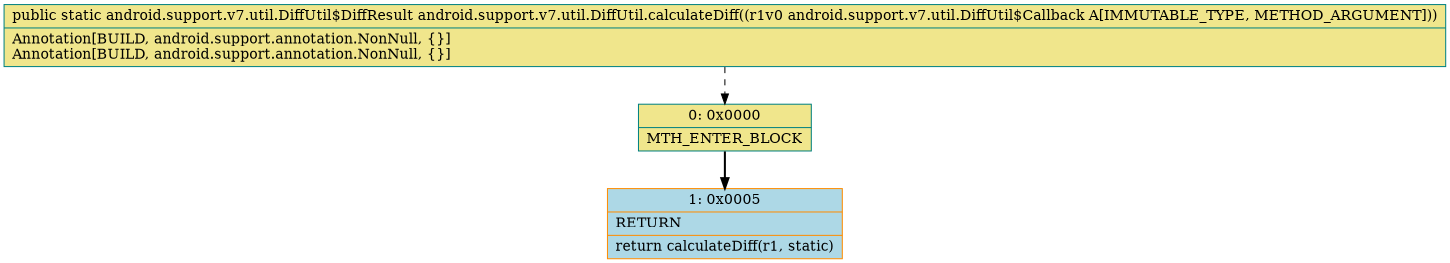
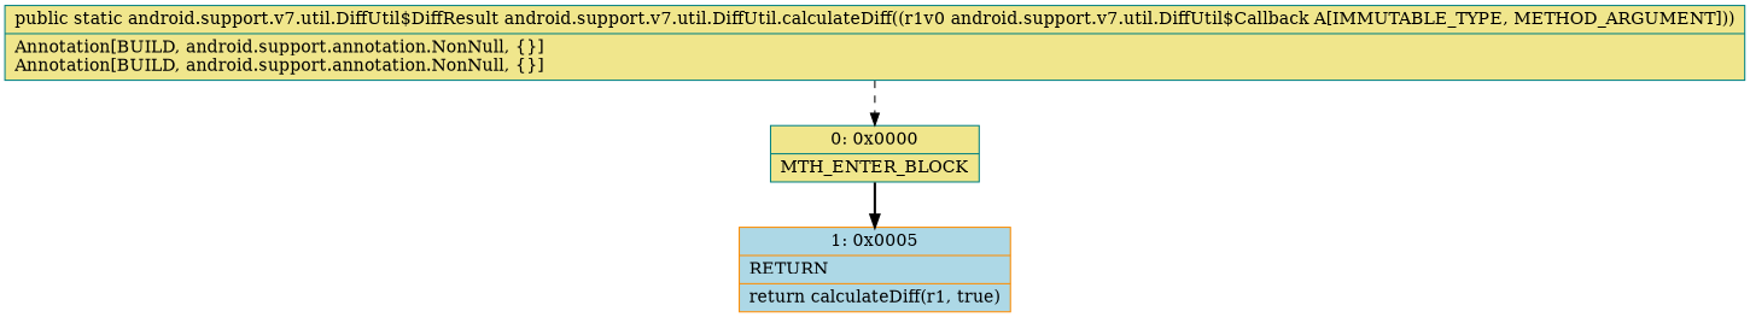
  digraph {
    node [shape=record style=filled fillcolor=khaki color=teal]
    n1 [label="{0\:\ 0x0000|MTH_ENTER_BLOCK\l}"]
-   n2 [label="{1\:\ 0x0005|RETURN\l|return calculateDiff(r1, static)\l}" fillcolor=lightblue color=darkorange]
+   n2 [label="{1\:\ 0x0005|RETURN\l|return calculateDiff(r1, true)\l}" fillcolor=lightblue color=darkorange]
    n3 [label="{public static android.support.v7.util.DiffUtil$DiffResult android.support.v7.util.DiffUtil.calculateDiff((r1v0 android.support.v7.util.DiffUtil$Callback A[IMMUTABLE_TYPE, METHOD_ARGUMENT]))  | Annotation[BUILD, android.support.annotation.NonNull, \{\}]\lAnnotation[BUILD, android.support.annotation.NonNull, \{\}]\l}"]
    n1 -> n2 [style=bold]
    n3 -> n1 [style=dashed]
  }
